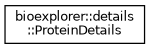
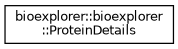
  digraph {
    rankdir=LR
-   n1 [color=black fillcolor=white fontname=Helvetica fontsize=10 height=0.2 label="bioexplorer::details\l::ProteinDetails" shape=record style=filled width=0.4]
+   n1 [color=black fillcolor=white fontname=Helvetica fontsize=10 height=0.2 label="bioexplorer::bioexplorer\l::ProteinDetails" shape=record style=filled width=0.4]
  }
